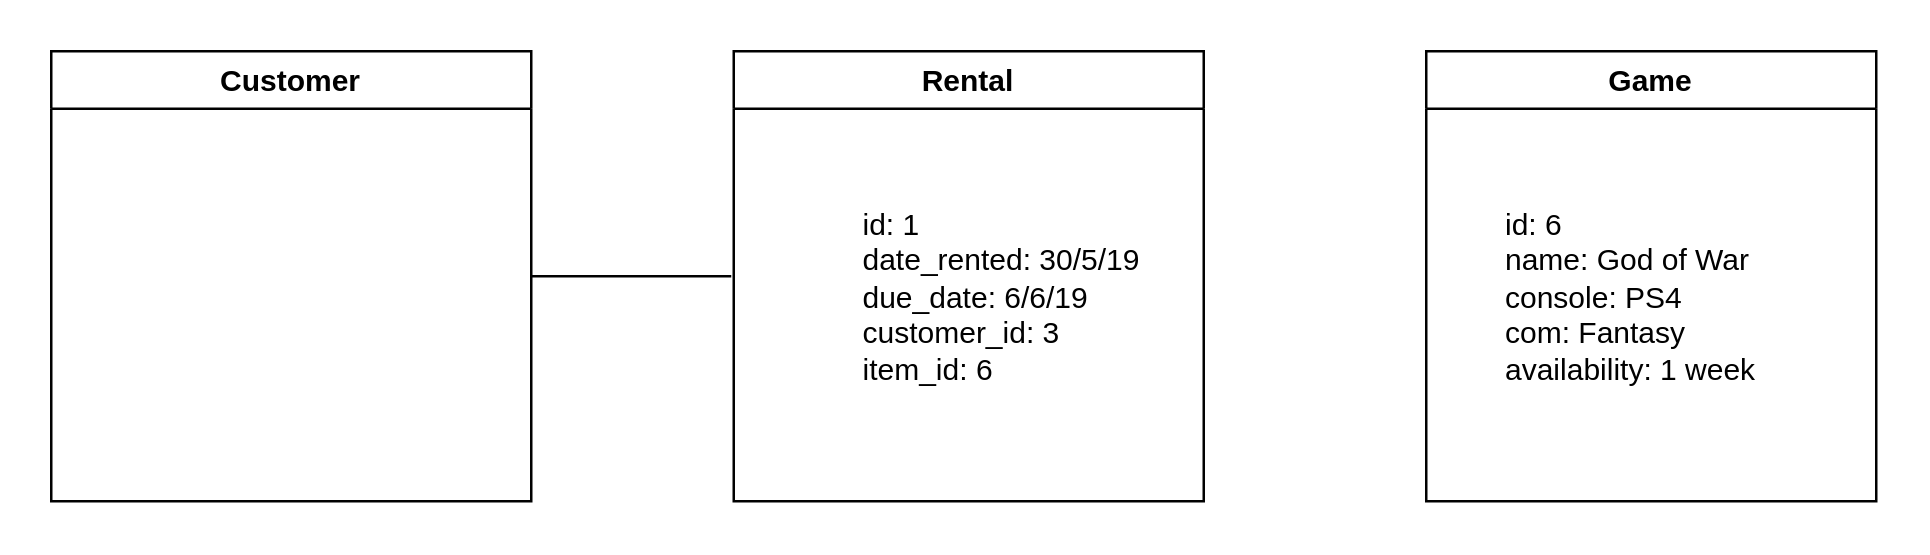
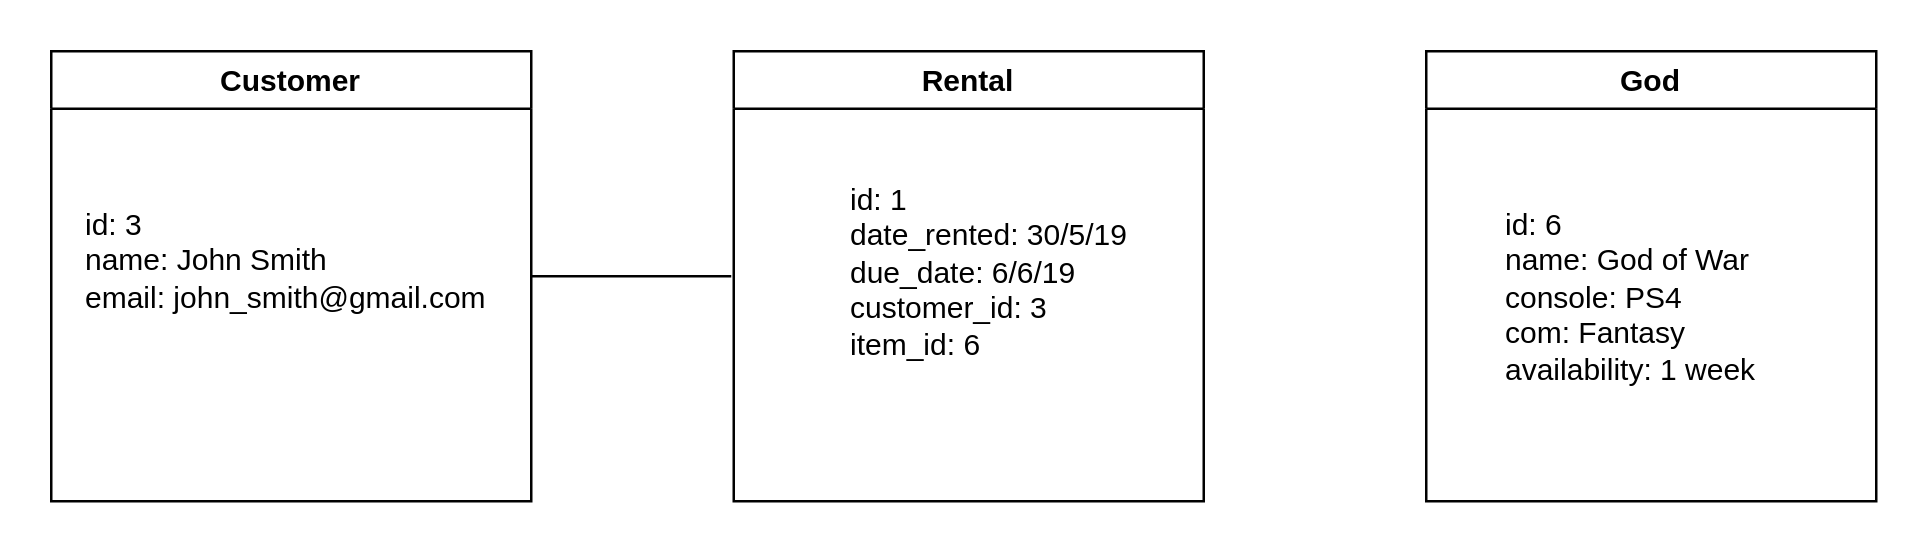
  <mxCell id="0" />
  <mxCell id="1" parent="0" />
  <mxCell id="2" value="Customer" style="swimlane;startSize=23;" vertex="1" parent="1"><mxGeometry x="20" y="20" width="192" height="180" as="geometry" /></mxCell>
- <mxCell id="4" value="Game" style="swimlane;startSize=23;" vertex="1" parent="1"><mxGeometry x="570" y="20" width="180" height="180" as="geometry" /></mxCell>
+ <mxCell id="3" value="&lt;div&gt;id: 3&lt;/div&gt;&lt;div&gt;name: John Smith&lt;/div&gt;&lt;div&gt;email:&amp;nbsp;&lt;span&gt;john_smith@gmail.com&lt;/span&gt;&lt;/div&gt;" style="text;html=1;resizable=0;points=[];autosize=1;align=left;verticalAlign=top;spacingTop=-4;" vertex="1" parent="2"><mxGeometry x="12" y="60" width="180" height="40" as="geometry" /></mxCell>
+ <mxCell id="4" value="God" style="swimlane;startSize=23;" vertex="1" parent="1"><mxGeometry x="570" y="20" width="180" height="180" as="geometry" /></mxCell>
  <mxCell id="5" value="&lt;span&gt;id: 6&lt;/span&gt;&lt;br&gt;&lt;span&gt;name: God of War&lt;/span&gt;&lt;br&gt;&lt;span&gt;console: PS4&lt;/span&gt;&lt;br&gt;&lt;span&gt;com: Fantasy&lt;/span&gt;&lt;br&gt;&lt;span&gt;availability: 1 week&lt;/span&gt;" style="text;html=1;resizable=0;points=[];autosize=1;align=left;verticalAlign=top;spacingTop=-4;" vertex="1" parent="4"><mxGeometry x="30" y="60" width="120" height="70" as="geometry" /></mxCell>
  <mxCell id="6" value="Rental" style="swimlane;" vertex="1" parent="1"><mxGeometry x="293" y="20" width="188" height="180" as="geometry" /></mxCell>
- <mxCell id="7" value="&lt;span&gt;id: 1&lt;br&gt;date_rented: 30/5/19&lt;br&gt;&lt;/span&gt;due_date: 6/6/19&lt;br&gt;&lt;span&gt;customer_id: 3&lt;/span&gt;&lt;br&gt;&lt;span&gt;item_id: 6&lt;/span&gt;" style="text;html=1;resizable=0;points=[];autosize=1;align=left;verticalAlign=top;spacingTop=-4;" vertex="1" parent="1"><mxGeometry x="342.5" y="80" width="130" height="70" as="geometry" /></mxCell>
+ <mxCell id="7" value="&lt;span&gt;id: 1&lt;br&gt;date_rented: 30/5/19&lt;br&gt;&lt;/span&gt;due_date: 6/6/19&lt;br&gt;&lt;span&gt;customer_id: 3&lt;/span&gt;&lt;br&gt;&lt;span&gt;item_id: 6&lt;/span&gt;" style="text;html=1;resizable=0;points=[];autosize=1;align=left;verticalAlign=top;spacingTop=-4;" vertex="1" parent="1"><mxGeometry x="337.5" y="70" width="130" height="70" as="geometry" /></mxCell>
  <mxCell id="8" value="" style="endArrow=none;html=1;exitX=1;exitY=0.5;exitDx=0;exitDy=0;" edge="1" parent="1" source="2"><mxGeometry width="50" height="50" relative="1" as="geometry"><mxPoint x="22" y="270" as="sourcePoint" /><mxPoint x="292" y="110" as="targetPoint" /></mxGeometry></mxCell>
